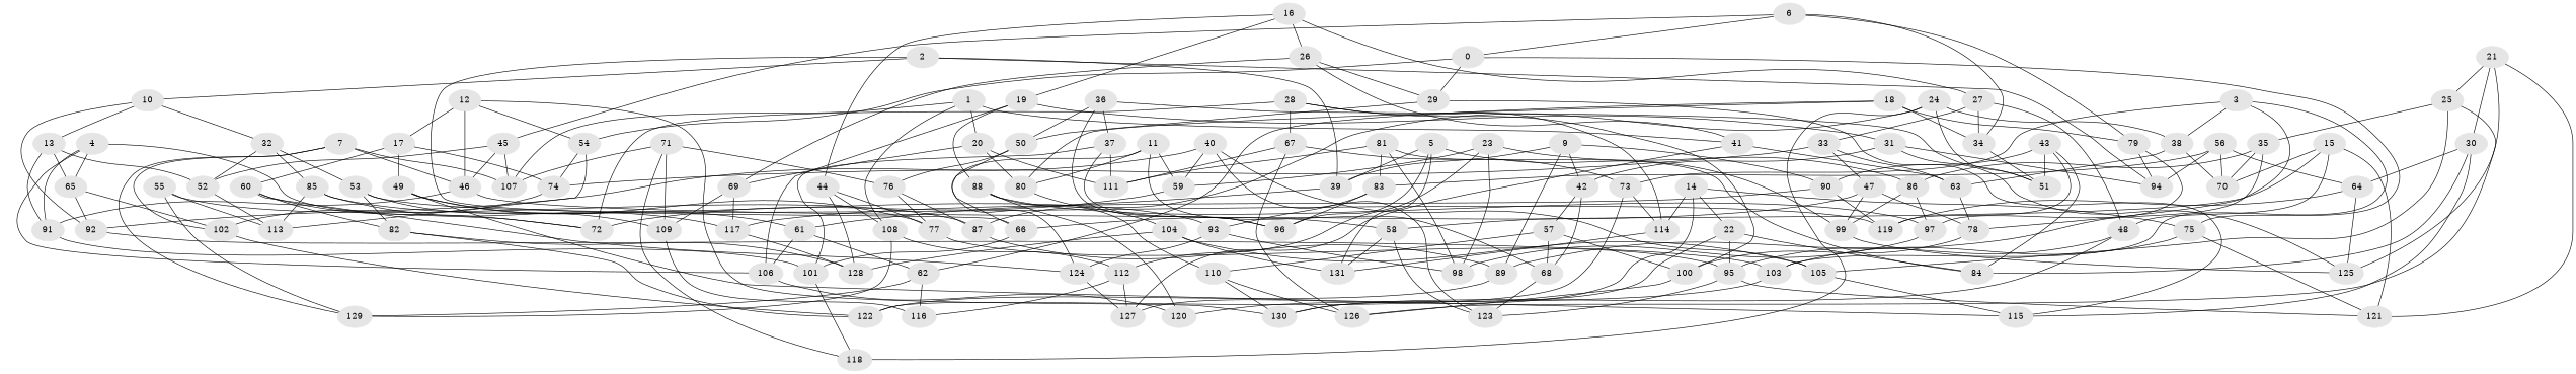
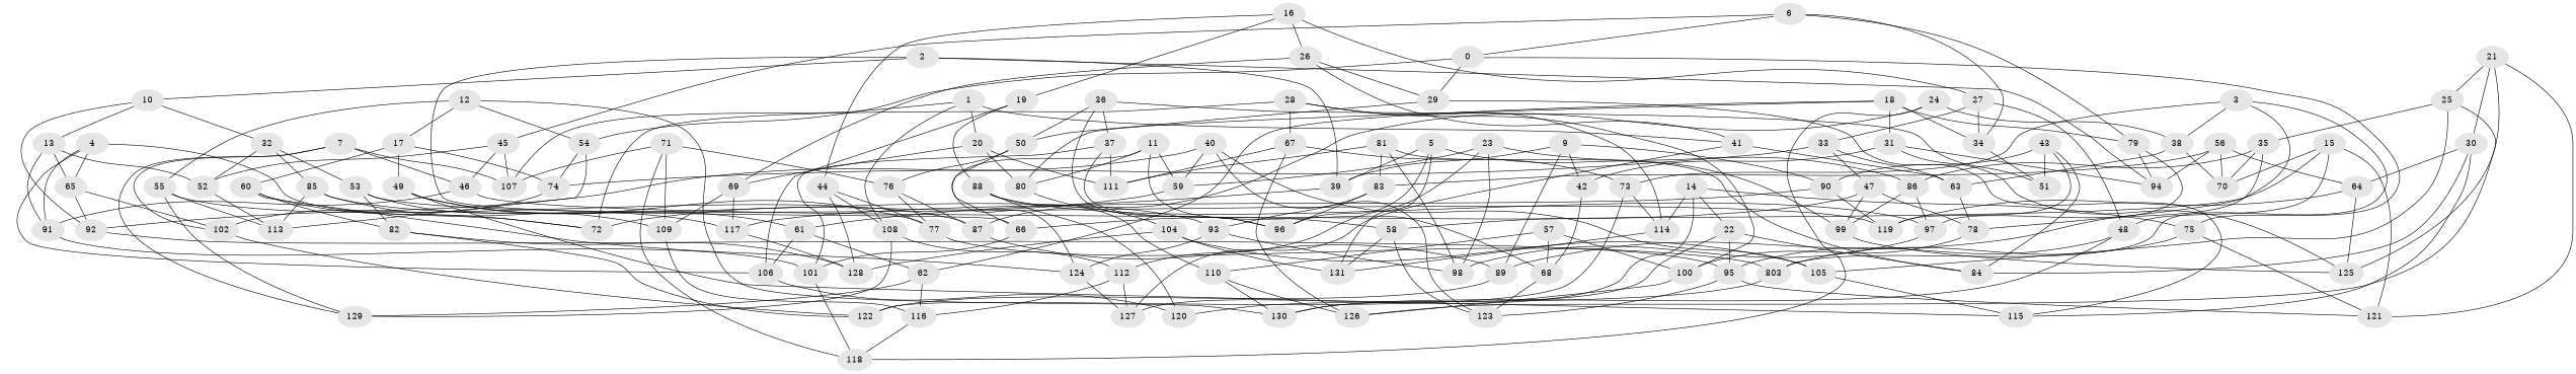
  graph {
    node [color=gray90 style=filled]
    1
    20
    41
    107
    108
    80
    69
    111
    127
    63
    129
    112
    2
    10
    39
    66
    94
    13
    32
    92
    61
    101
    3
    38
    73
    78
-   103
+   103 [label=803]
    70
    114
    122
    100
    120
    4
    65
    72
    91
    106
    102
    5
    96
    99
    131
    125
    n44 [label=0]
    6
    34
    45
    79
    29
    54
    75
    51
    46
    52
    97
    7
    58
    50
    115
    74
    113
    121
    9
    42
    89
    90
    68
    57
    119
    117
    53
    85
    11
    59
    123
    104
    12
    17
    55
    130
    49
    60
    87
    14
    22
    84
    95
    15
    48
    16
    19
    26
    27
    44
    31
    88
    33
    77
    128
    124
    82
    18
    62
    116
    110
    109
    21
    25
    30
    35
    105
    126
    64
    23
    86
    98
    24
    118
    47
    28
    67
    76
    93
    36
    37
    40
    43
    56
    83
    71
    81
    1 -- 20
    1 -- 41
    1 -- 107
    1 -- 108
    20 -- 80
    20 -- 69
    20 -- 111
    41 -- 127
    41 -- 63
    108 -- 129
    108 -- 112
    80 -- 104
    69 -- 117
    69 -- 109
    63 -- 78
    112 -- 127
    112 -- 116
    2 -- 10
    2 -- 39
    2 -- 66
    2 -- 94
    10 -- 13
    10 -- 32
    10 -- 92
    39 -- 61
    66 -- 101
    13 -- 65
    13 -- 91
    13 -- 52
    32 -- 52
    32 -- 53
    32 -- 85
    92 -- 103
    61 -- 106
    61 -- 62
    101 -- 118
    3 -- 38
    3 -- 73
    3 -- 78
    3 -- 103
    38 -- 63
    38 -- 70
    73 -- 114
    73 -- 122
    78 -- 100
    103 -- 120
    114 -- 131
    100 -- 126
    4 -- 65
    4 -- 72
    4 -- 91
    4 -- 106
    65 -- 92
    65 -- 102
    91 -- 101
    106 -- 120
    102 -- 122
    5 -- 39
    5 -- 96
    5 -- 99
    5 -- 131
    99 -- 125
    n44 -- 29
    n44 -- 54
    n44 -- 75
    6 -- n44
    6 -- 34
    6 -- 45
    6 -- 79
    34 -- 51
    45 -- 107
    45 -- 46
    45 -- 52
    79 -- 94
    79 -- 97
    29 -- 50
    29 -- 115
    54 -- 74
    54 -- 113
    75 -- 103
    75 -- 121
    46 -- 91
    46 -- 58
    52 -- 113
    97 -- 98
    7 -- 107
    7 -- 129
    7 -- 102
    7 -- 46
    58 -- 131
    58 -- 123
    50 -- 124
    50 -- 76
    74 -- 102
    9 -- 39
    9 -- 42
    9 -- 89
    9 -- 90
    42 -- 68
-   42 -- 57
    89 -- 122
    90 -- 119
    90 -- 117
    68 -- 123
    57 -- 100
    57 -- 68
    57 -- 110
    117 -- 128
    53 -- 119
    53 -- 82
    53 -- 109
    85 -- 113
    85 -- 117
    85 -- 93
    11 -- 80
    11 -- 66
    11 -- 68
    11 -- 59
    59 -- 72
    104 -- 131
    104 -- 128
    104 -- 105
    12 -- 54
    12 -- 17
-   12 -- 46
+   12 -- 55
    12 -- 130
    17 -- 74
    17 -- 49
    17 -- 60
    55 -- 129
    55 -- 113
    55 -- 87
    49 -- 61
    49 -- 115
    49 -- 77
    60 -- 72
    60 -- 124
    60 -- 82
    87 -- 89
    14 -- 127
    14 -- 114
    14 -- 75
    14 -- 22
    22 -- 130
    22 -- 84
    22 -- 95
    95 -- 121
    95 -- 123
    15 -- 70
    15 -- 58
    15 -- 121
    15 -- 48
    48 -- 130
    48 -- 95
    16 -- 19
    16 -- 26
    16 -- 27
    16 -- 44
    19 -- 106
-   19 -- 31
+   18 -- 31
    19 -- 88
    26 -- 41
    26 -- 69
    26 -- 29
    27 -- 34
    27 -- 48
    27 -- 33
    44 -- 108
    44 -- 77
    44 -- 128
    31 -- 94
    31 -- 125
    31 -- 42
    88 -- 120
    88 -- 97
    88 -- 110
    33 -- 63
    33 -- 74
    33 -- 47
    77 -- 95
    124 -- 127
    82 -- 122
    82 -- 128
    18 -- 80
    18 -- 34
    18 -- 79
    18 -- 62
    62 -- 129
    62 -- 116
+   116 -- 118
    110 -- 130
    110 -- 126
    109 -- 116
    21 -- 125
    21 -- 121
    21 -- 25
    21 -- 30
    25 -- 35
    25 -- 105
    25 -- 126
    30 -- 115
    30 -- 84
    30 -- 64
    35 -- 70
    35 -- 89
    35 -- 86
    105 -- 115
    64 -- 125
    64 -- 119
    23 -- 112
    23 -- 59
    23 -- 86
    23 -- 98
    86 -- 99
    86 -- 97
    24 -- 38
-   24 -- 51
    24 -- 87
    24 -- 118
    47 -- 66
    47 -- 78
    47 -- 99
    28 -- 114
    28 -- 100
    28 -- 72
    28 -- 67
    67 -- 111
    67 -- 73
    67 -- 126
    76 -- 87
    76 -- 77
    93 -- 124
    93 -- 98
    36 -- 96
    36 -- 51
    36 -- 50
    36 -- 37
    37 -- 111
    37 -- 101
    37 -- 96
    40 -- 92
    40 -- 59
    40 -- 123
    40 -- 105
    43 -- 51
    43 -- 90
    43 -- 119
    43 -- 84
    56 -- 94
    56 -- 70
    56 -- 64
    56 -- 83
    83 -- 96
    83 -- 93
    71 -- 107
    71 -- 109
    71 -- 118
    71 -- 76
    81 -- 111
    81 -- 84
    81 -- 98
    81 -- 83
  }
